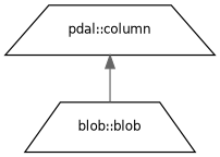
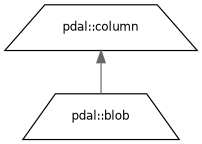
  digraph {
    rankdir=TB
    node [color=black fillcolor=white fontname=Helvetica fontsize=10 shape=trapezium style=filled]
    n1 [height=0.2 label="pdal::column" width=0.4]
-   n2 [height=0.2 label="blob::blob" width=0.4]
+   n2 [height=0.2 label="pdal::blob" width=0.4]
    n1 -> n2 [color=gray40 dir=back fontname=Helvetica fontsize=10 labelfontname=Helvetica labelfontsize=10 style=solid]
  }
